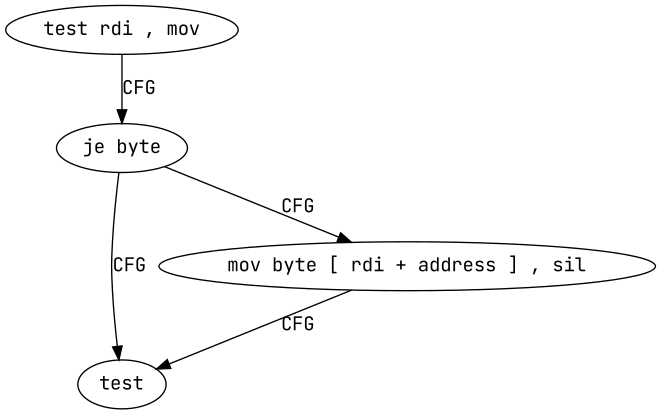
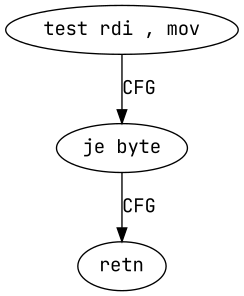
  digraph {
    fontname="JetBrains Mono"
    node [fontname="JetBrains Mono"]
    edge [fontname="JetBrains Mono"]
    n1 [label="test rdi , mov"]
    n2 [label="je byte"]
-   n3 [label=test]
-   n4 [label="mov byte [ rdi + address ] , sil"]
+   n3 [label=retn]
    n1 -> n2 [label=CFG]
    n2 -> n3 [label=CFG]
-   n2 -> n4 [label=CFG]
-   n4 -> n3 [label=CFG]
  }
